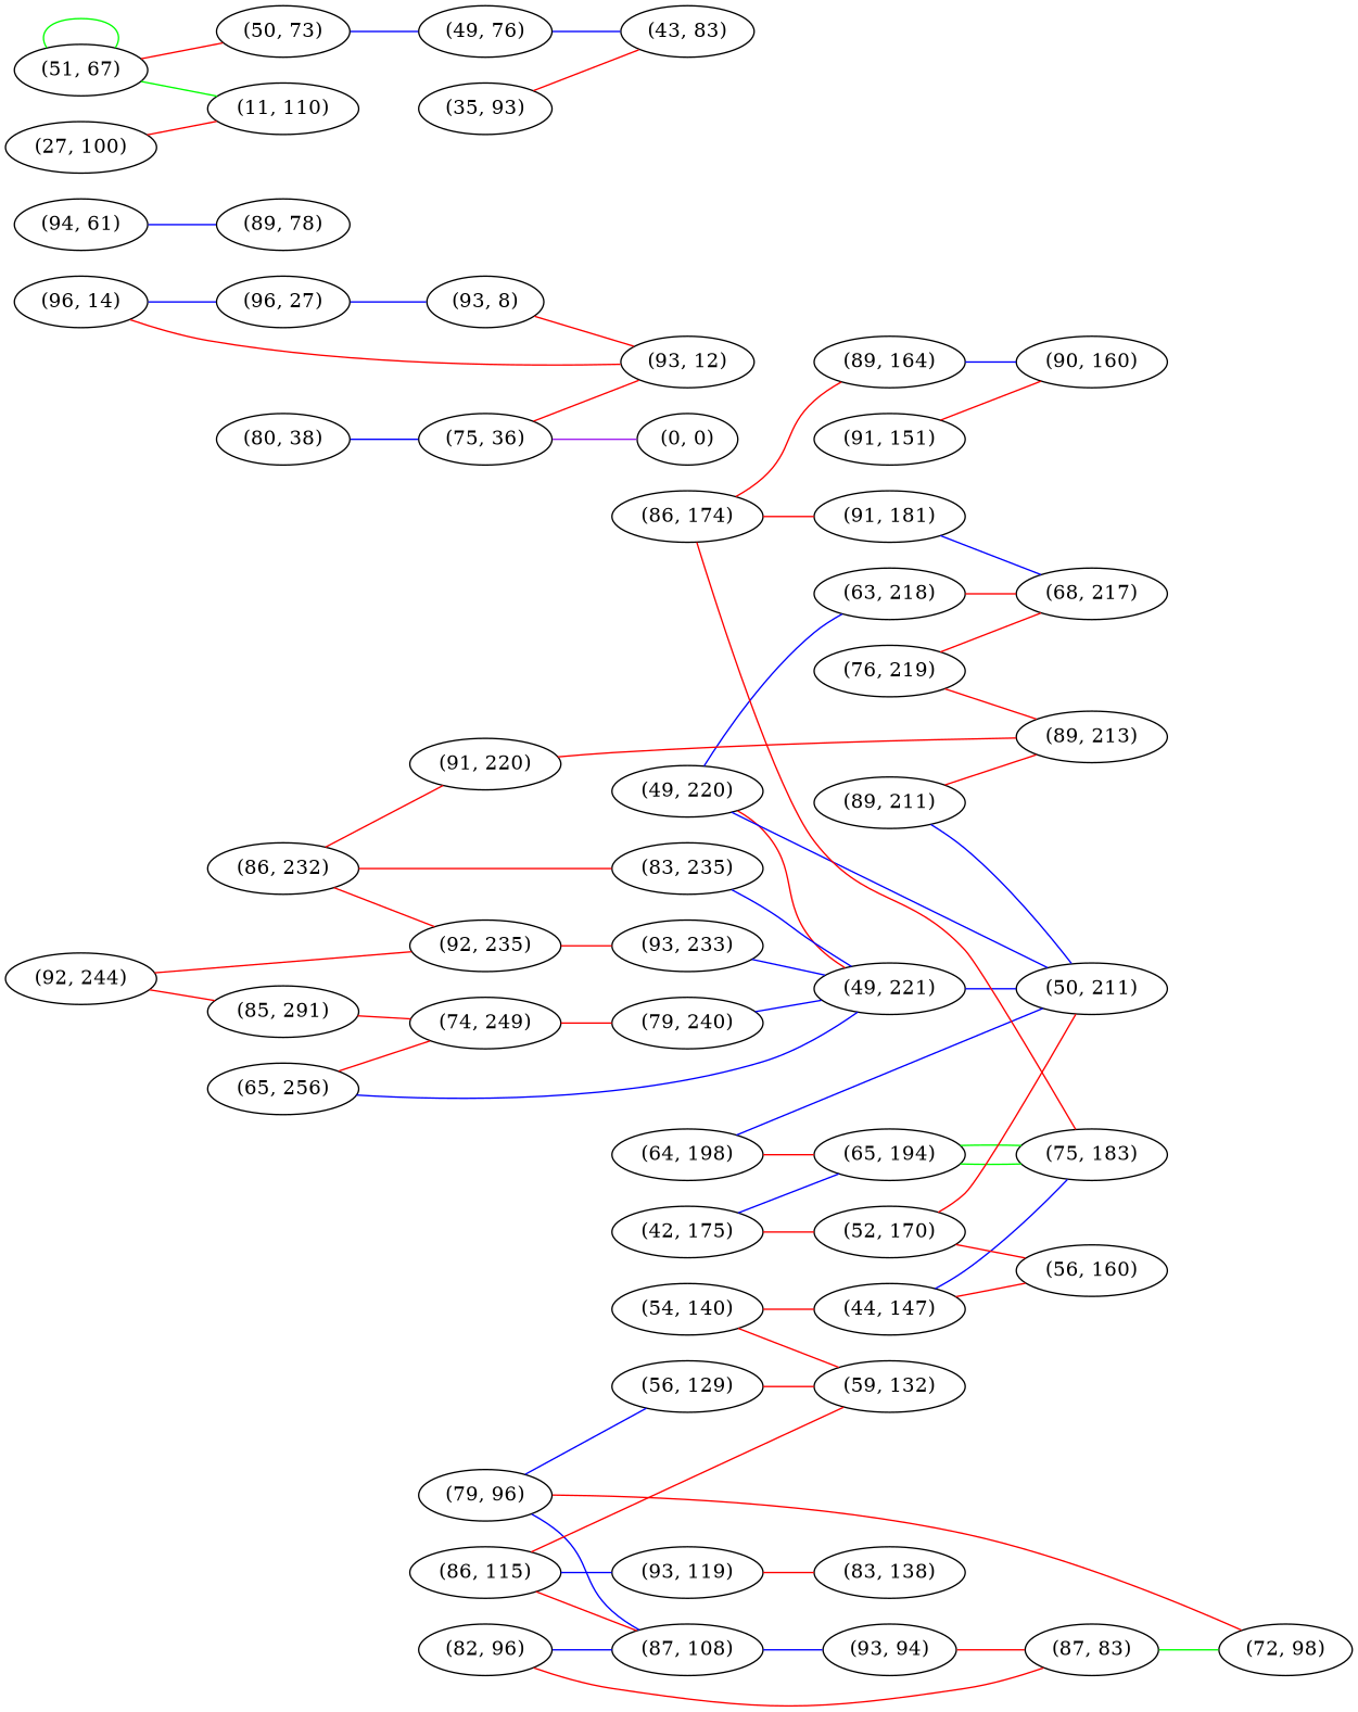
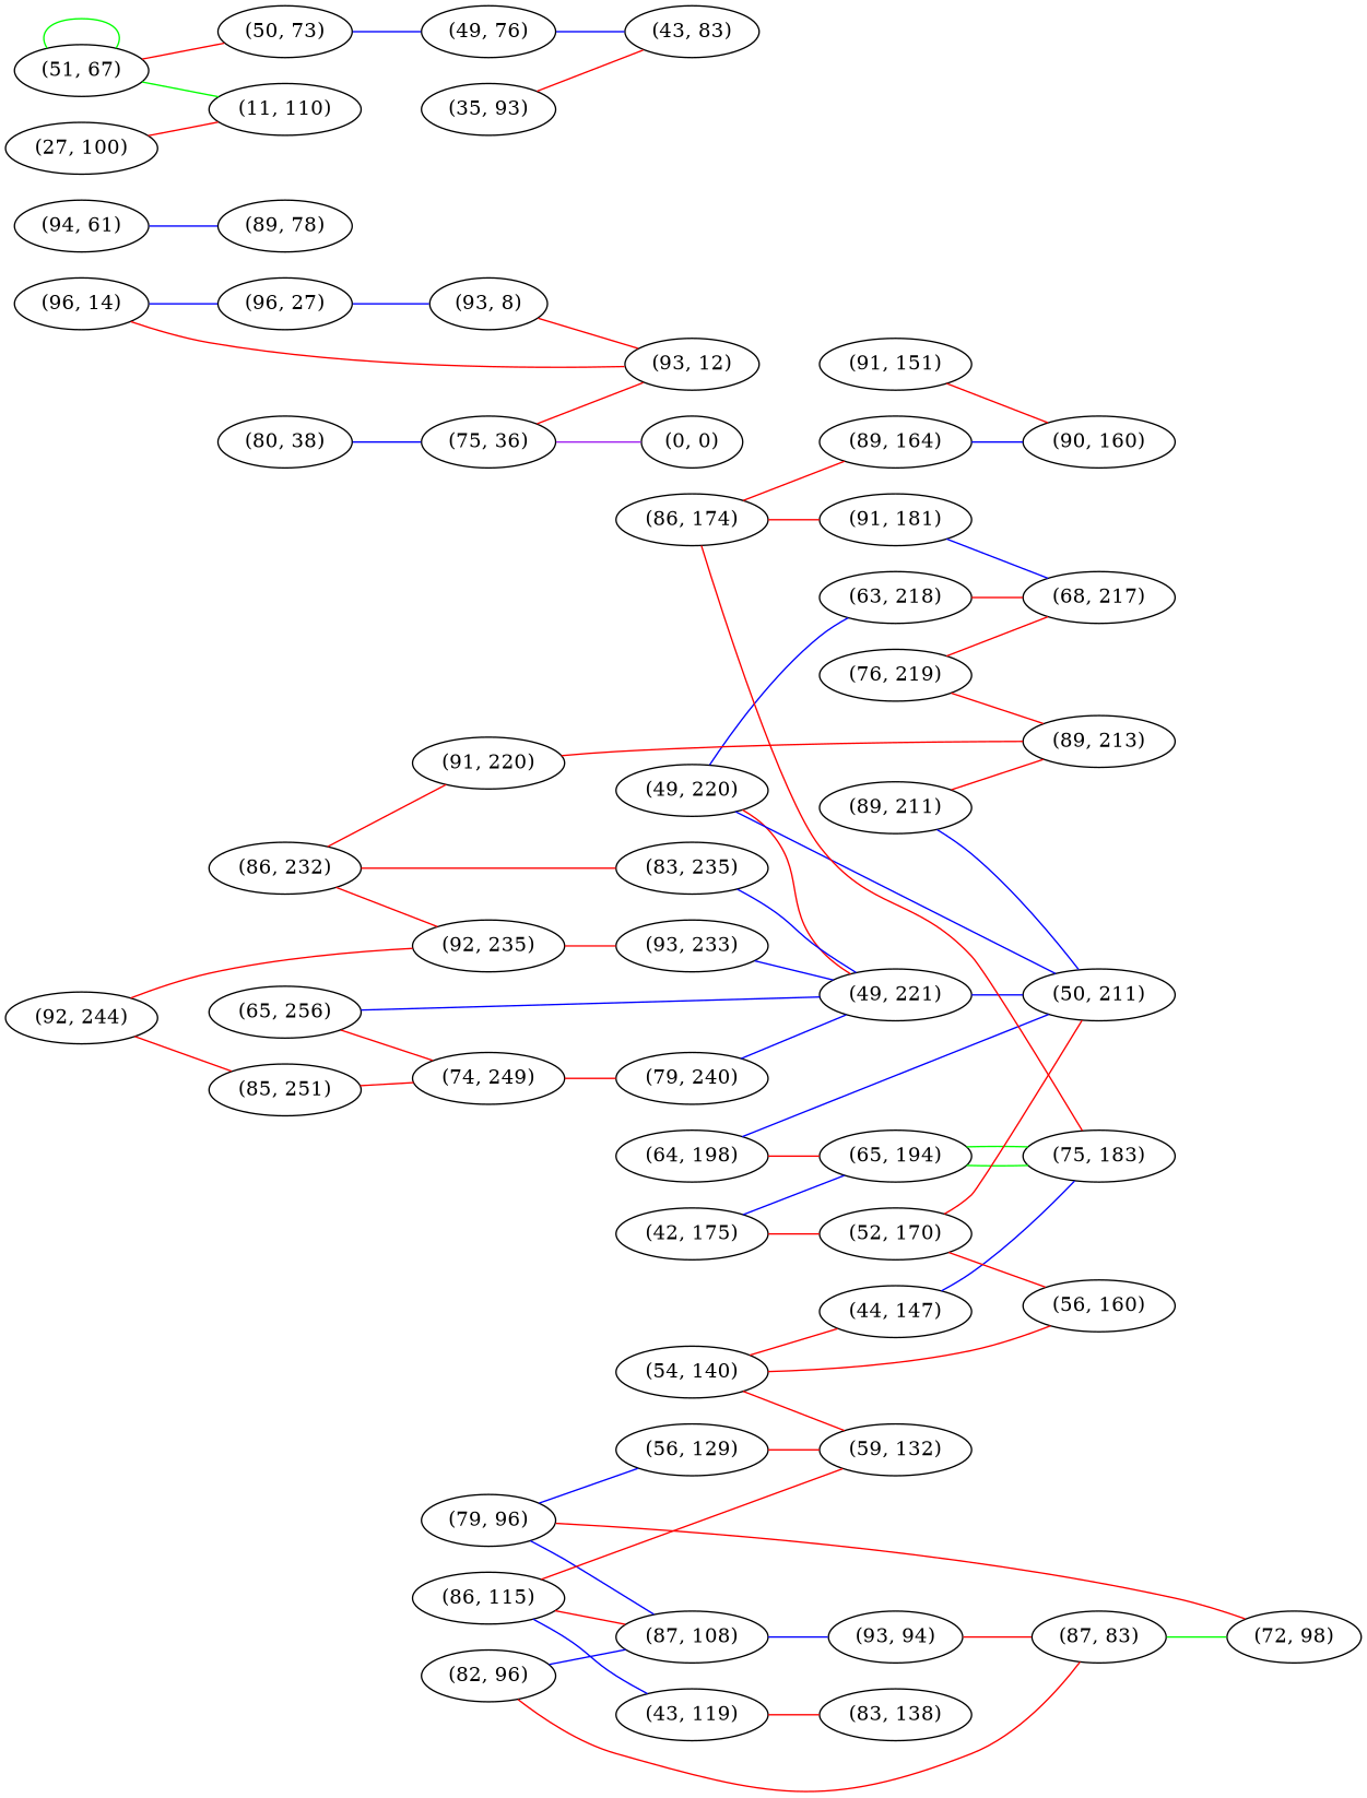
  graph {
    rankdir=LR
    edge [color=red weight=1]
    "(91, 151)"
    "(90, 160)"
    "(96, 14)"
    "(96, 27)"
    "(93, 12)"
    "(93, 8)"
    "(49, 220)"
    "(63, 218)"
    "(49, 221)"
    "(50, 211)"
    "(68, 217)"
    "(64, 198)"
    "(65, 194)"
    "(75, 183)"
    "(86, 232)"
    "(91, 220)"
    "(83, 235)"
    "(92, 235)"
    "(89, 213)"
    "(93, 233)"
    "(54, 140)"
    "(44, 147)"
    "(59, 132)"
    n24 [label="(56, 160)"]
    "(94, 61)"
    "(89, 78)"
    "(79, 96)"
    "(87, 108)"
    "(56, 129)"
    "(72, 98)"
    "(93, 94)"
    "(86, 174)"
    "(91, 181)"
    "(89, 164)"
    "(42, 175)"
    "(52, 170)"
    "(82, 96)"
    "(87, 83)"
    "(51, 67)"
    "(50, 73)"
    "(11, 110)"
    "(49, 76)"
    "(43, 83)"
    "(65, 256)"
    "(74, 249)"
    "(79, 240)"
    "(80, 38)"
    "(75, 36)"
    "(0, 0)"
    "(76, 219)"
    "(89, 211)"
    "(86, 115)"
-   "(93, 119)"
+   "(93, 119)" [label="(43, 119)"]
    "(83, 138)"
    "(92, 244)"
-   "(85, 251)" [label="(85, 291)"]
+   "(85, 251)"
    "(27, 100)"
    "(35, 93)"
    "(91, 151)" -- "(90, 160)"
    "(96, 14)" -- "(96, 27)" [color=blue weight=3]
    "(96, 14)" -- "(93, 12)"
    "(96, 27)" -- "(93, 8)" [color=blue weight=3]
    "(93, 8)" -- "(93, 12)"
    "(49, 220)" -- "(63, 218)" [color=blue weight=3]
    "(49, 220)" -- "(49, 221)"
    "(49, 220)" -- "(50, 211)" [color=blue weight=3]
    "(63, 218)" -- "(68, 217)"
    "(49, 221)" -- "(50, 211)" [color=blue weight=3]
    "(64, 198)" -- "(50, 211)" [color=blue weight=3]
    "(64, 198)" -- "(65, 194)"
    "(65, 194)" -- "(75, 183)" [color=green weight=2]
    "(65, 194)" -- "(75, 183)" [color=green weight=2]
    "(86, 232)" -- "(91, 220)"
    "(86, 232)" -- "(83, 235)"
    "(86, 232)" -- "(92, 235)"
    "(91, 220)" -- "(89, 213)"
    "(83, 235)" -- "(49, 221)" [color=blue weight=3]
    "(92, 235)" -- "(93, 233)"
    "(93, 233)" -- "(49, 221)" [color=blue weight=3]
    "(54, 140)" -- "(44, 147)"
    "(54, 140)" -- "(59, 132)"
-   "(44, 147)" -- n24
+   "(54, 140)" -- n24
    "(44, 147)" -- "(75, 183)" [color=blue weight=3]
    "(94, 61)" -- "(89, 78)" [color=blue weight=3]
    "(79, 96)" -- "(87, 108)" [color=blue weight=3]
    "(79, 96)" -- "(56, 129)" [color=blue weight=3]
    "(79, 96)" -- "(72, 98)"
    "(87, 108)" -- "(93, 94)" [color=blue weight=3]
    "(56, 129)" -- "(59, 132)"
    "(93, 94)" -- "(87, 83)"
    "(86, 174)" -- "(75, 183)"
    "(86, 174)" -- "(91, 181)"
    "(86, 174)" -- "(89, 164)"
    "(91, 181)" -- "(68, 217)" [color=blue]
    "(89, 164)" -- "(90, 160)" [color=blue weight=3]
    "(42, 175)" -- "(65, 194)" [color=blue weight=3]
    "(42, 175)" -- "(52, 170)"
    "(52, 170)" -- "(50, 211)"
    "(52, 170)" -- n24
    "(82, 96)" -- "(87, 108)" [color=blue weight=3]
    "(82, 96)" -- "(87, 83)"
    "(87, 83)" -- "(72, 98)" [color=green weight=2]
    "(51, 67)" -- "(51, 67)" [color=green weight=2]
    "(51, 67)" -- "(50, 73)"
    "(51, 67)" -- "(11, 110)" [color=green weight=2]
    "(50, 73)" -- "(49, 76)" [color=blue weight=3]
    "(49, 76)" -- "(43, 83)" [color=blue weight=3]
    "(65, 256)" -- "(49, 221)" [color=blue weight=3]
    "(65, 256)" -- "(74, 249)"
    "(74, 249)" -- "(79, 240)"
    "(79, 240)" -- "(49, 221)" [color=blue weight=3]
    "(80, 38)" -- "(75, 36)" [color=blue weight=3]
    "(75, 36)" -- "(93, 12)"
    "(75, 36)" -- "(0, 0)" [color=purple weight=4]
    "(76, 219)" -- "(68, 217)"
    "(76, 219)" -- "(89, 213)"
    "(89, 211)" -- "(50, 211)" [color=blue weight=3]
    "(89, 211)" -- "(89, 213)"
    "(86, 115)" -- "(59, 132)"
    "(86, 115)" -- "(87, 108)"
    "(86, 115)" -- "(93, 119)" [color=blue]
    "(93, 119)" -- "(83, 138)"
    "(92, 244)" -- "(92, 235)"
    "(92, 244)" -- "(85, 251)"
    "(85, 251)" -- "(74, 249)"
    "(27, 100)" -- "(11, 110)"
    "(35, 93)" -- "(43, 83)"
  }
